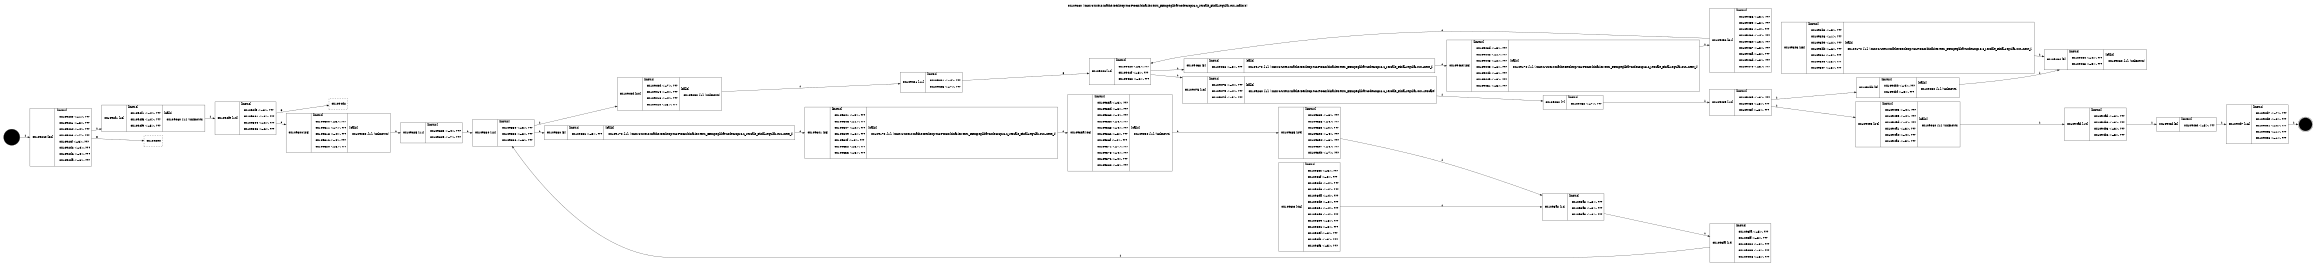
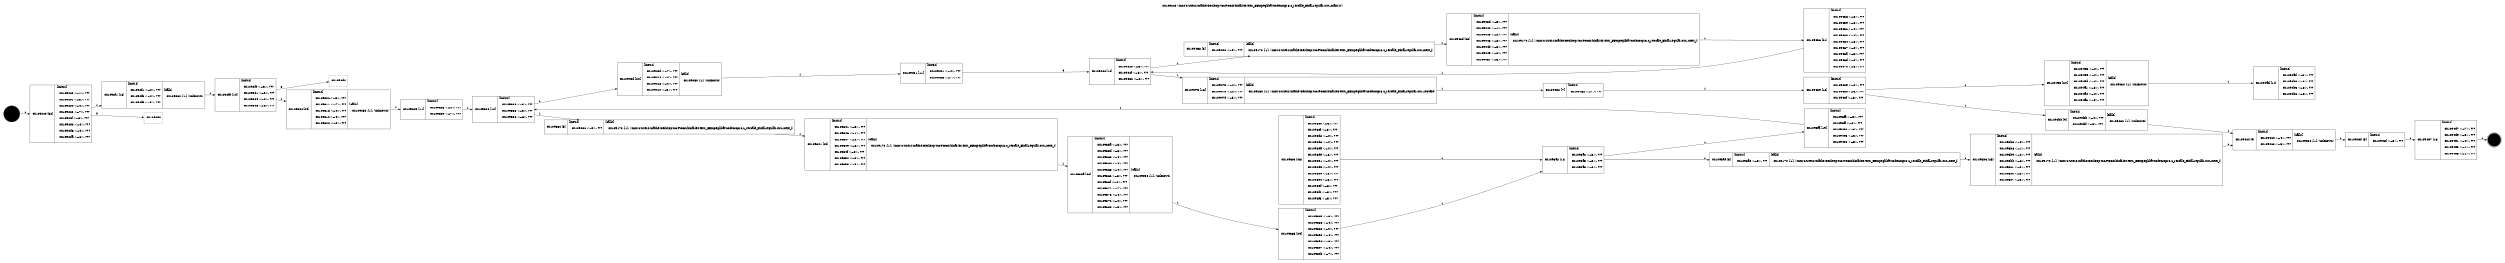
  digraph {
    label="0x1092c0 (/mnt/c/Users/mathe/Desktop/tcc/POCII/binaries/extr_FFmpeglibavcodecscpr3.c_rescale_Final-regular.out::main(0))"
    labelloc=t
    rankdir=LR
    node [shape=record]
    Entry [fillcolor=black height=0.3 shape=circle style=filled width=0.3]
    n2 [label="{\n     0x1092c0 [32]\l\n     | [instrs]\l\n     &nbsp;&nbsp;0x1092c0 \<+1\>: ???\l\n     &nbsp;&nbsp;0x1092c1 \<+3\>: ???\l\n     &nbsp;&nbsp;0x1092c4 \<+4\>: ???\l\n     &nbsp;&nbsp;0x1092c8 \<+7\>: ???\l\n     &nbsp;&nbsp;0x1092cf \<+3\>: ???\l\n     &nbsp;&nbsp;0x1092d2 \<+4\>: ???\l\n     &nbsp;&nbsp;0x1092d6 \<+4\>: ???\l\n     &nbsp;&nbsp;0x1092da \<+6\>: ???\l\n  }"]
    n3 [label="{\n     0x1092f1 [13]\l\n     | [instrs]\l\n     &nbsp;&nbsp;0x1092f1 \<+4\>: ???\l\n     &nbsp;&nbsp;0x1092f5 \<+4\>: ???\l\n     &nbsp;&nbsp;0x1092f9 \<+5\>: ???\l\n     | [calls]\l\n     &nbsp;&nbsp;0x109060 \{1\} (unknown)\l\n  }"]
    n4 [label="{\n     0x1092e0\l\n  }" style=dashed]
    n5 [label="{\n     0x1092fe [14]\l\n     | [instrs]\l\n     &nbsp;&nbsp;0x1092fe \<+3\>: ???\l\n     &nbsp;&nbsp;0x109301 \<+3\>: ???\l\n     &nbsp;&nbsp;0x109304 \<+2\>: ???\l\n     &nbsp;&nbsp;0x109306 \<+6\>: ???\l\n  }"]
    n6 [label="{\n     0x1094d2\l\n  }" style=dashed]
    n7 [label="{\n     0x10930c [25]\l\n     | [instrs]\l\n     &nbsp;&nbsp;0x10930c \<+5\>: ???\l\n     &nbsp;&nbsp;0x109311 \<+7\>: ???\l\n     &nbsp;&nbsp;0x109318 \<+4\>: ???\l\n     &nbsp;&nbsp;0x10931c \<+4\>: ???\l\n     &nbsp;&nbsp;0x109320 \<+5\>: ???\l\n     | [calls]\l\n     &nbsp;&nbsp;0x109050 \{1\} (unknown)\l\n  }"]
    n8 [label="{\n     0x109325 [11]\l\n     | [instrs]\l\n     &nbsp;&nbsp;0x109325 \<+4\>: ???\l\n     &nbsp;&nbsp;0x109329 \<+7\>: ???\l\n  }"]
    n9 [label="{\n     0x109330 [12]\l\n     | [instrs]\l\n     &nbsp;&nbsp;0x109330 \<+3\>: ???\l\n     &nbsp;&nbsp;0x109333 \<+3\>: ???\l\n     &nbsp;&nbsp;0x109336 \<+6\>: ???\l\n  }"]
    Exit [fillcolor=black height=0.3 peripheries=2 shape=circle style=filled width=0.3]
    n11 [label="{\n     0x10940d [20]\l\n     | [instrs]\l\n     &nbsp;&nbsp;0x10940d \<+7\>: ???\l\n     &nbsp;&nbsp;0x109414 \<+4\>: ???\l\n     &nbsp;&nbsp;0x109418 \<+4\>: ???\l\n     &nbsp;&nbsp;0x10941c \<+5\>: ???\l\n     | [calls]\l\n     &nbsp;&nbsp;0x109050 \{1\} (unknown)\l\n  }"]
    n12 [label="{\n     0x10933c [5]\l\n     | [instrs]\l\n     &nbsp;&nbsp;0x10933c \<+5\>: ???\l\n     | [calls]\l\n     &nbsp;&nbsp;0x109170 \{1\} (/mnt/c/Users/mathe/Desktop/tcc/POCII/binaries/extr_FFmpeglibavcodecscpr3.c_rescale_Final-regular.out::next_i)\l\n  }"]
    n13 [label="{\n     0x109421 [11]\l\n     | [instrs]\l\n     &nbsp;&nbsp;0x109421 \<+4\>: ???\l\n     &nbsp;&nbsp;0x109425 \<+7\>: ???\l\n  }"]
    n14 [label="{\n     0x109341 [25]\l\n     | [instrs]\l\n     &nbsp;&nbsp;0x109341 \<+5\>: ???\l\n     &nbsp;&nbsp;0x109346 \<+1\>: ???\l\n     &nbsp;&nbsp;0x109347 \<+2\>: ???\l\n     &nbsp;&nbsp;0x109349 \<+6\>: ???\l\n     &nbsp;&nbsp;0x10934f \<+3\>: ???\l\n     &nbsp;&nbsp;0x109352 \<+3\>: ???\l\n     &nbsp;&nbsp;0x109355 \<+5\>: ???\l\n     | [calls]\l\n     &nbsp;&nbsp;0x109170 \{1\} (/mnt/c/Users/mathe/Desktop/tcc/POCII/binaries/extr_FFmpeglibavcodecscpr3.c_rescale_Final-regular.out::next_i)\l\n  }"]
    n15 [label="{\n     0x10942c [12]\l\n     | [instrs]\l\n     &nbsp;&nbsp;0x10942c \<+3\>: ???\l\n     &nbsp;&nbsp;0x10942f \<+3\>: ???\l\n     &nbsp;&nbsp;0x109432 \<+6\>: ???\l\n  }"]
    n16 [label="{\n     0x10935a [43]\l\n     | [instrs]\l\n     &nbsp;&nbsp;0x10935a \<+3\>: ???\l\n     &nbsp;&nbsp;0x10935d \<+3\>: ???\l\n     &nbsp;&nbsp;0x109360 \<+4\>: ???\l\n     &nbsp;&nbsp;0x109364 \<+4\>: ???\l\n     &nbsp;&nbsp;0x109368 \<+4\>: ???\l\n     &nbsp;&nbsp;0x10936c \<+3\>: ???\l\n     &nbsp;&nbsp;0x10936f \<+2\>: ???\l\n     &nbsp;&nbsp;0x109371 \<+7\>: ???\l\n     &nbsp;&nbsp;0x109378 \<+4\>: ???\l\n     &nbsp;&nbsp;0x10937c \<+4\>: ???\l\n     &nbsp;&nbsp;0x109380 \<+5\>: ???\l\n     | [calls]\l\n     &nbsp;&nbsp;0x109050 \{1\} (unknown)\l\n  }"]
    n17 [label="{\n     0x109385 [29]\l\n     | [instrs]\l\n     &nbsp;&nbsp;0x109385 \<+3\>: ???\l\n     &nbsp;&nbsp;0x109388 \<+4\>: ???\l\n     &nbsp;&nbsp;0x10938c \<+4\>: ???\l\n     &nbsp;&nbsp;0x109390 \<+4\>: ???\l\n     &nbsp;&nbsp;0x109394 \<+3\>: ???\l\n     &nbsp;&nbsp;0x109397 \<+4\>: ???\l\n     &nbsp;&nbsp;0x10939b \<+7\>: ???\l\n  }"]
    n18 [label="{\n     0x1093a2 [12]\l\n     | [instrs]\l\n     &nbsp;&nbsp;0x1093a2 \<+3\>: ???\l\n     &nbsp;&nbsp;0x1093a5 \<+3\>: ???\l\n     &nbsp;&nbsp;0x1093a8 \<+6\>: ???\l\n  }"]
    n19 [label="{\n     0x1093fa [19]\l\n     | [instrs]\l\n     &nbsp;&nbsp;0x1093fa \<+5\>: ???\l\n     &nbsp;&nbsp;0x1093ff \<+3\>: ???\l\n     &nbsp;&nbsp;0x109402 \<+3\>: ???\l\n     &nbsp;&nbsp;0x109405 \<+3\>: ???\l\n     &nbsp;&nbsp;0x109408 \<+5\>: ???\l\n  }"]
+   n20 [label="{\n     0x1093ae [5]\l\n     | [instrs]\l\n     &nbsp;&nbsp;0x1093ae \<+5\>: ???\l\n     | [calls]\l\n     &nbsp;&nbsp;0x109170 \{1\} (/mnt/c/Users/mathe/Desktop/tcc/POCII/binaries/extr_FFmpeglibavcodecscpr3.c_rescale_Final-regular.out::next_i)\l\n  }"]
    n21 [label="{\n     0x1093b3 [25]\l\n     | [instrs]\l\n     &nbsp;&nbsp;0x1093b3 \<+5\>: ???\l\n     &nbsp;&nbsp;0x1093b8 \<+1\>: ???\l\n     &nbsp;&nbsp;0x1093b9 \<+2\>: ???\l\n     &nbsp;&nbsp;0x1093bb \<+6\>: ???\l\n     &nbsp;&nbsp;0x1093c1 \<+3\>: ???\l\n     &nbsp;&nbsp;0x1093c4 \<+3\>: ???\l\n     &nbsp;&nbsp;0x1093c7 \<+5\>: ???\l\n     | [calls]\l\n     &nbsp;&nbsp;0x109170 \{1\} (/mnt/c/Users/mathe/Desktop/tcc/POCII/binaries/extr_FFmpeglibavcodecscpr3.c_rescale_Final-regular.out::next_i)\l\n  }"]
    n22 [label="{\n     0x1094c4 [9]\l\n     | [instrs]\l\n     &nbsp;&nbsp;0x1094c4 \<+4\>: ???\l\n     &nbsp;&nbsp;0x1094c8 \<+5\>: ???\l\n     | [calls]\l\n     &nbsp;&nbsp;0x109030 \{1\} (unknown)\l\n  }"]
    n23 [label="{\n     0x1093cc [46]\l\n     | [instrs]\l\n     &nbsp;&nbsp;0x1093cc \<+3\>: ???\l\n     &nbsp;&nbsp;0x1093cf \<+3\>: ???\l\n     &nbsp;&nbsp;0x1093d2 \<+4\>: ???\l\n     &nbsp;&nbsp;0x1093d6 \<+4\>: ???\l\n     &nbsp;&nbsp;0x1093da \<+4\>: ???\l\n     &nbsp;&nbsp;0x1093de \<+3\>: ???\l\n     &nbsp;&nbsp;0x1093e1 \<+4\>: ???\l\n     &nbsp;&nbsp;0x1093e5 \<+4\>: ???\l\n     &nbsp;&nbsp;0x1093e9 \<+3\>: ???\l\n     &nbsp;&nbsp;0x1093ec \<+3\>: ???\l\n     &nbsp;&nbsp;0x1093ef \<+3\>: ???\l\n     &nbsp;&nbsp;0x1093f2 \<+3\>: ???\l\n     &nbsp;&nbsp;0x1093f5 \<+5\>: ???\l\n  }"]
    n24 [label="{\n     0x1094d7 [16]\l\n     | [instrs]\l\n     &nbsp;&nbsp;0x1094d7 \<+7\>: ???\l\n     &nbsp;&nbsp;0x1094de \<+3\>: ???\l\n     &nbsp;&nbsp;0x1094e1 \<+4\>: ???\l\n     &nbsp;&nbsp;0x1094e5 \<+1\>: ???\l\n     &nbsp;&nbsp;0x1094e6 \<+1\>: ???\l\n  }"]
    n25 [label="{\n     0x109475 [13]\l\n     | [instrs]\l\n     &nbsp;&nbsp;0x109475 \<+4\>: ???\l\n     &nbsp;&nbsp;0x109479 \<+4\>: ???\l\n     &nbsp;&nbsp;0x10947d \<+5\>: ???\l\n     | [calls]\l\n     &nbsp;&nbsp;0x109230 \{1\} (/mnt/c/Users/mathe/Desktop/tcc/POCII/binaries/extr_FFmpeglibavcodecscpr3.c_rescale_Final-regular.out::rescale)\l\n  }"]
    n26 [label="{\n     0x109438 [5]\l\n     | [instrs]\l\n     &nbsp;&nbsp;0x109438 \<+5\>: ???\l\n     | [calls]\l\n     &nbsp;&nbsp;0x109170 \{1\} (/mnt/c/Users/mathe/Desktop/tcc/POCII/binaries/extr_FFmpeglibavcodecscpr3.c_rescale_Final-regular.out::next_i)\l\n  }"]
    n27 [label="{\n     0x109482 [7]\l\n     | [instrs]\l\n     &nbsp;&nbsp;0x109482 \<+7\>: ???\l\n  }"]
    n28 [label="{\n     0x10943d [25]\l\n     | [instrs]\l\n     &nbsp;&nbsp;0x10943d \<+5\>: ???\l\n     &nbsp;&nbsp;0x109442 \<+1\>: ???\l\n     &nbsp;&nbsp;0x109443 \<+2\>: ???\l\n     &nbsp;&nbsp;0x109445 \<+6\>: ???\l\n     &nbsp;&nbsp;0x10944b \<+3\>: ???\l\n     &nbsp;&nbsp;0x10944e \<+3\>: ???\l\n     &nbsp;&nbsp;0x109451 \<+5\>: ???\l\n     | [calls]\l\n     &nbsp;&nbsp;0x109170 \{1\} (/mnt/c/Users/mathe/Desktop/tcc/POCII/binaries/extr_FFmpeglibavcodecscpr3.c_rescale_Final-regular.out::next_i)\l\n  }"]
    n29 [label="{\n     0x109489 [12]\l\n     | [instrs]\l\n     &nbsp;&nbsp;0x109489 \<+3\>: ???\l\n     &nbsp;&nbsp;0x10948c \<+3\>: ???\l\n     &nbsp;&nbsp;0x10948f \<+6\>: ???\l\n  }"]
    n30 [label="{\n     0x109456 [31]\l\n     | [instrs]\l\n     &nbsp;&nbsp;0x109456 \<+3\>: ???\l\n     &nbsp;&nbsp;0x109459 \<+3\>: ???\l\n     &nbsp;&nbsp;0x10945c \<+4\>: ???\l\n     &nbsp;&nbsp;0x109460 \<+4\>: ???\l\n     &nbsp;&nbsp;0x109464 \<+3\>: ???\l\n     &nbsp;&nbsp;0x109467 \<+3\>: ???\l\n     &nbsp;&nbsp;0x10946a \<+3\>: ???\l\n     &nbsp;&nbsp;0x10946d \<+3\>: ???\l\n     &nbsp;&nbsp;0x109470 \<+5\>: ???\l\n  }"]
    n31 [label="{\n     0x1094bb [9]\l\n     | [instrs]\l\n     &nbsp;&nbsp;0x1094bb \<+4\>: ???\l\n     &nbsp;&nbsp;0x1094bf \<+5\>: ???\l\n     | [calls]\l\n     &nbsp;&nbsp;0x109030 \{1\} (unknown)\l\n  }"]
    n32 [label="{\n     0x109495 [24]\l\n     | [instrs]\l\n     &nbsp;&nbsp;0x109495 \<+4\>: ???\l\n     &nbsp;&nbsp;0x109499 \<+4\>: ???\l\n     &nbsp;&nbsp;0x10949d \<+4\>: ???\l\n     &nbsp;&nbsp;0x1094a1 \<+3\>: ???\l\n     &nbsp;&nbsp;0x1094a4 \<+4\>: ???\l\n     &nbsp;&nbsp;0x1094a8 \<+5\>: ???\l\n     | [calls]\l\n     &nbsp;&nbsp;0x109030 \{1\} (unknown)\l\n  }"]
    n33 [label="{\n     0x1094ad [14]\l\n     | [instrs]\l\n     &nbsp;&nbsp;0x1094ad \<+3\>: ???\l\n     &nbsp;&nbsp;0x1094b0 \<+3\>: ???\l\n     &nbsp;&nbsp;0x1094b3 \<+3\>: ???\l\n     &nbsp;&nbsp;0x1094b6 \<+5\>: ???\l\n  }"]
    n34 [label="{\n     0x1094cd [5]\l\n     | [instrs]\l\n     &nbsp;&nbsp;0x1094cd \<+5\>: ???\l\n  }"]
    Entry -> n2 [label=" 1"]
    n2 -> n3 [label=" 1"]
    n2 -> n4 [label=" 0"]
    n3 -> n5 [label=" 1"]
    n5 -> n6 [label=" 0"]
    n5 -> n7 [label=" 1"]
-   n7 -> n8 [label=" 1"]
+   n7 -> n8 [label=" 7"]
    n8 -> n9 [label=" 1"]
    n9 -> n11 [label=" 1"]
    n9 -> n12 [label=" 1"]
    n11 -> n13 [label=" 1"]
    n12 -> n14 [label=" 1"]
    n13 -> n15 [label=" 4"]
    n14 -> n16 [label=" 1"]
    n15 -> n25 [label=" 1"]
    n15 -> n26 [label=" 1"]
    n16 -> n17 [label=" 1"]
    n17 -> n18 [label=" 1"]
    n18 -> n19 [label=" 1"]
+   n18 -> n20 [label=" 1"]
    n19 -> n9 [label=" 1"]
+   n20 -> n21 [label=" 1"]
    n21 -> n22 [label=" 1"]
-   n33 -> n34 [label=" 1"]
+   n22 -> n34 [label=" 1"]
    n23 -> n18 [label=" 1"]
    n24 -> Exit [label=" 1"]
    n25 -> n27 [label=" 1"]
    n26 -> n28 [label=" 1"]
    n27 -> n29 [label=" 1"]
    n28 -> n30 [label=" 1"]
    n29 -> n31 [label=" 1"]
    n29 -> n32 [label=" 1"]
    n30 -> n15 [label=" 1"]
    n31 -> n22 [label=" 1"]
    n32 -> n33 [label=" 1"]
    n34 -> n24 [label=" 1"]
  }
